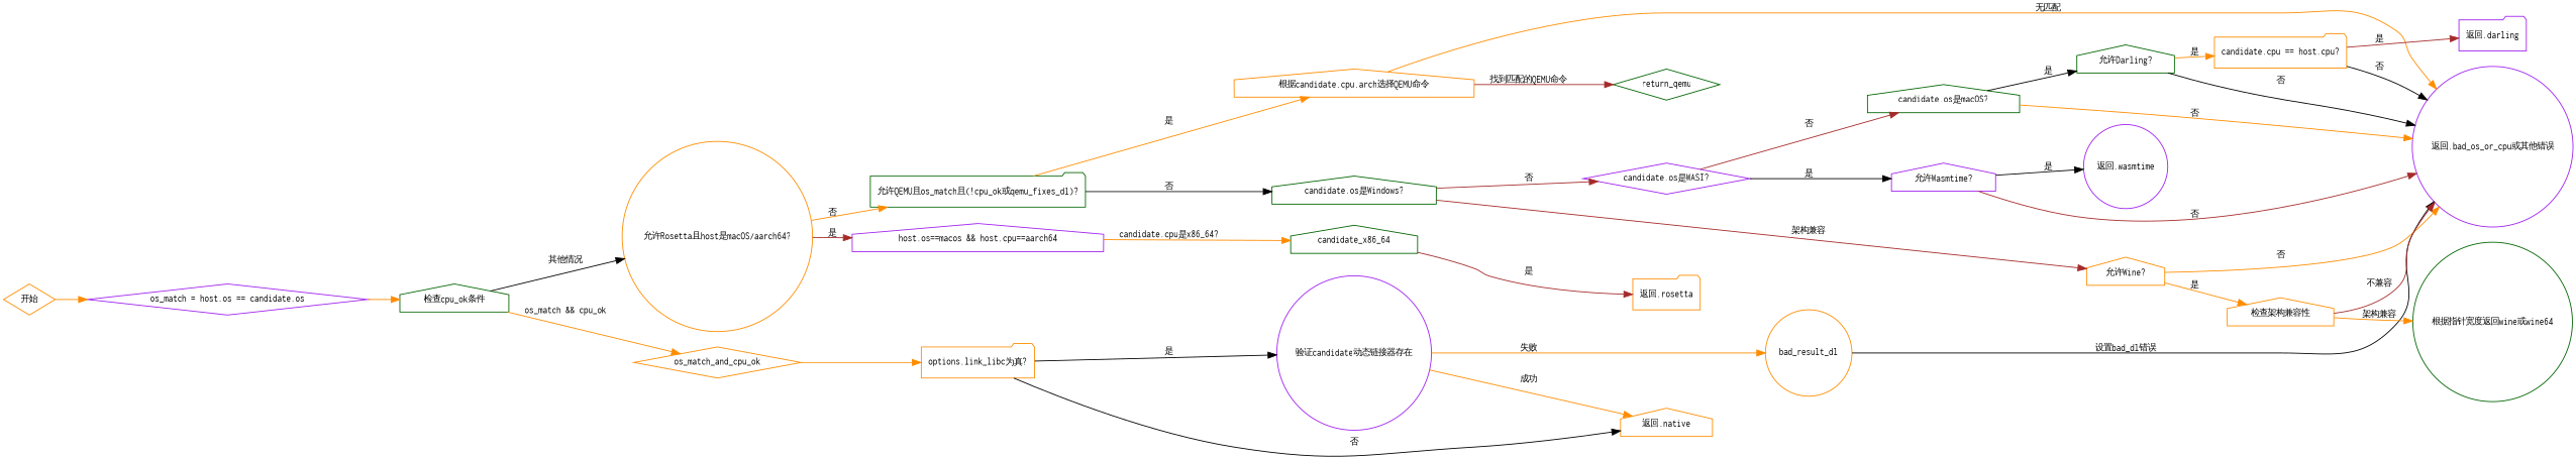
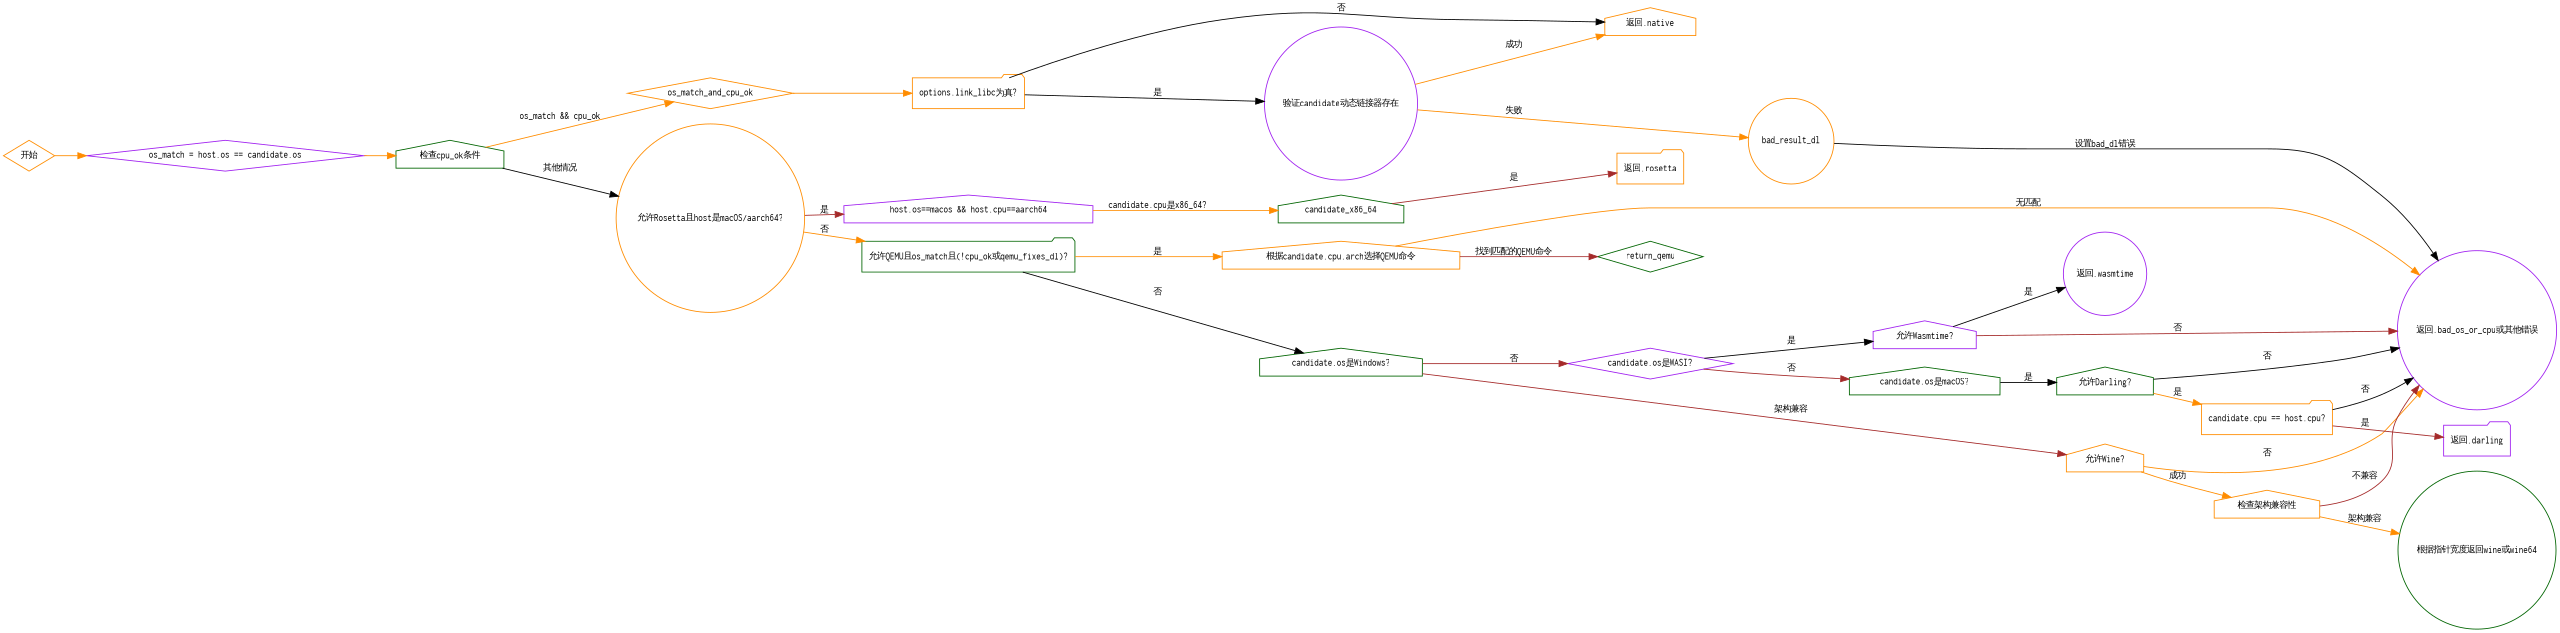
  digraph {
    rankdir=LR
    node [color=darkorange fontname=Courier fontsize=10 shape=house]
    edge [color=darkorange fontname=Courier fontsize=10]
    n1 [label="开始" shape=diamond]
    n2 [color=purple label="os_match = host.os == candidate.os" shape=diamond]
    n3 [color=darkgreen label="检查cpu_ok条件"]
    n4 [label="允许Rosetta且host是macOS/aarch64?" shape=circle]
    os_match_and_cpu_ok [shape=diamond]
    n6 [color=darkgreen label="允许QEMU且os_match且(!cpu_ok或qemu_fixes_dl)?" shape=folder]
    n7 [color=purple label="host.os==macos && host.cpu==aarch64"]
    n8 [label="options.link_libc为真?" shape=folder]
    n9 [color=purple label="验证candidate动态链接器存在" shape=circle]
    n10 [label="返回.native"]
    bad_result_dl [shape=circle]
    n12 [color=purple label="返回.bad_os_or_cpu或其他错误" shape=circle]
    n13 [label="根据candidate.cpu.arch选择QEMU命令"]
    n14 [color=darkgreen label="candidate.os是Windows?"]
    candidate_x86_64 [color=darkgreen]
    n16 [label="返回.rosetta" shape=folder]
    return_qemu [color=darkgreen shape=diamond]
    n18 [label="允许Wine?"]
    n19 [color=purple label="candidate.os是WASI?" shape=diamond]
    n20 [label="检查架构兼容性"]
    n21 [color=purple label="允许Wasmtime?"]
    n22 [color=darkgreen label="candidate.os是macOS?"]
    n23 [color=darkgreen label="根据指针宽度返回wine或wine64" shape=circle]
    n24 [color=purple label="返回.wasmtime" shape=circle]
    n25 [color=darkgreen label="允许Darling?"]
    n26 [label="candidate.cpu == host.cpu?" shape=folder]
    n27 [color=purple label="返回.darling" shape=folder]
    n1 -> n2
    n2 -> n3
    n3 -> n4 [color=black label="其他情况"]
    n3 -> os_match_and_cpu_ok [label="os_match && cpu_ok"]
    n4 -> n6 [label="否"]
    n4 -> n7 [color=brown label="是"]
    os_match_and_cpu_ok -> n8
    n6 -> n13 [label="是"]
    n6 -> n14 [color=black label="否"]
    n7 -> candidate_x86_64 [label="candidate.cpu是x86_64?"]
    n8 -> n9 [color=black label="是"]
    n8 -> n10 [color=black label="否"]
    n9 -> n10 [label="成功"]
    n9 -> bad_result_dl [label="失败"]
    bad_result_dl -> n12 [color=black label="设置bad_dl错误"]
    n13 -> n12 [label="无匹配"]
    n13 -> return_qemu [color=brown label="找到匹配的QEMU命令"]
    n14 -> n18 [color=brown label="架构兼容"]
    n14 -> n19 [color=brown label="否"]
    candidate_x86_64 -> n16 [color=brown label="是"]
    n18 -> n12 [label="否"]
-   n18 -> n20 [label="是"]
+   n18 -> n20 [label="成功"]
    n19 -> n21 [color=black label="是"]
    n19 -> n22 [color=brown label="否"]
    n20 -> n12 [color=brown label="不兼容"]
    n20 -> n23 [label="架构兼容"]
    n21 -> n12 [color=brown label="否"]
    n21 -> n24 [color=black label="是"]
-   n22 -> n12 [label="否"]
    n22 -> n25 [color=black label="是"]
    n25 -> n12 [color=black label="否"]
    n25 -> n26 [label="是"]
    n26 -> n12 [color=black label="否"]
    n26 -> n27 [color=brown label="是"]
  }
